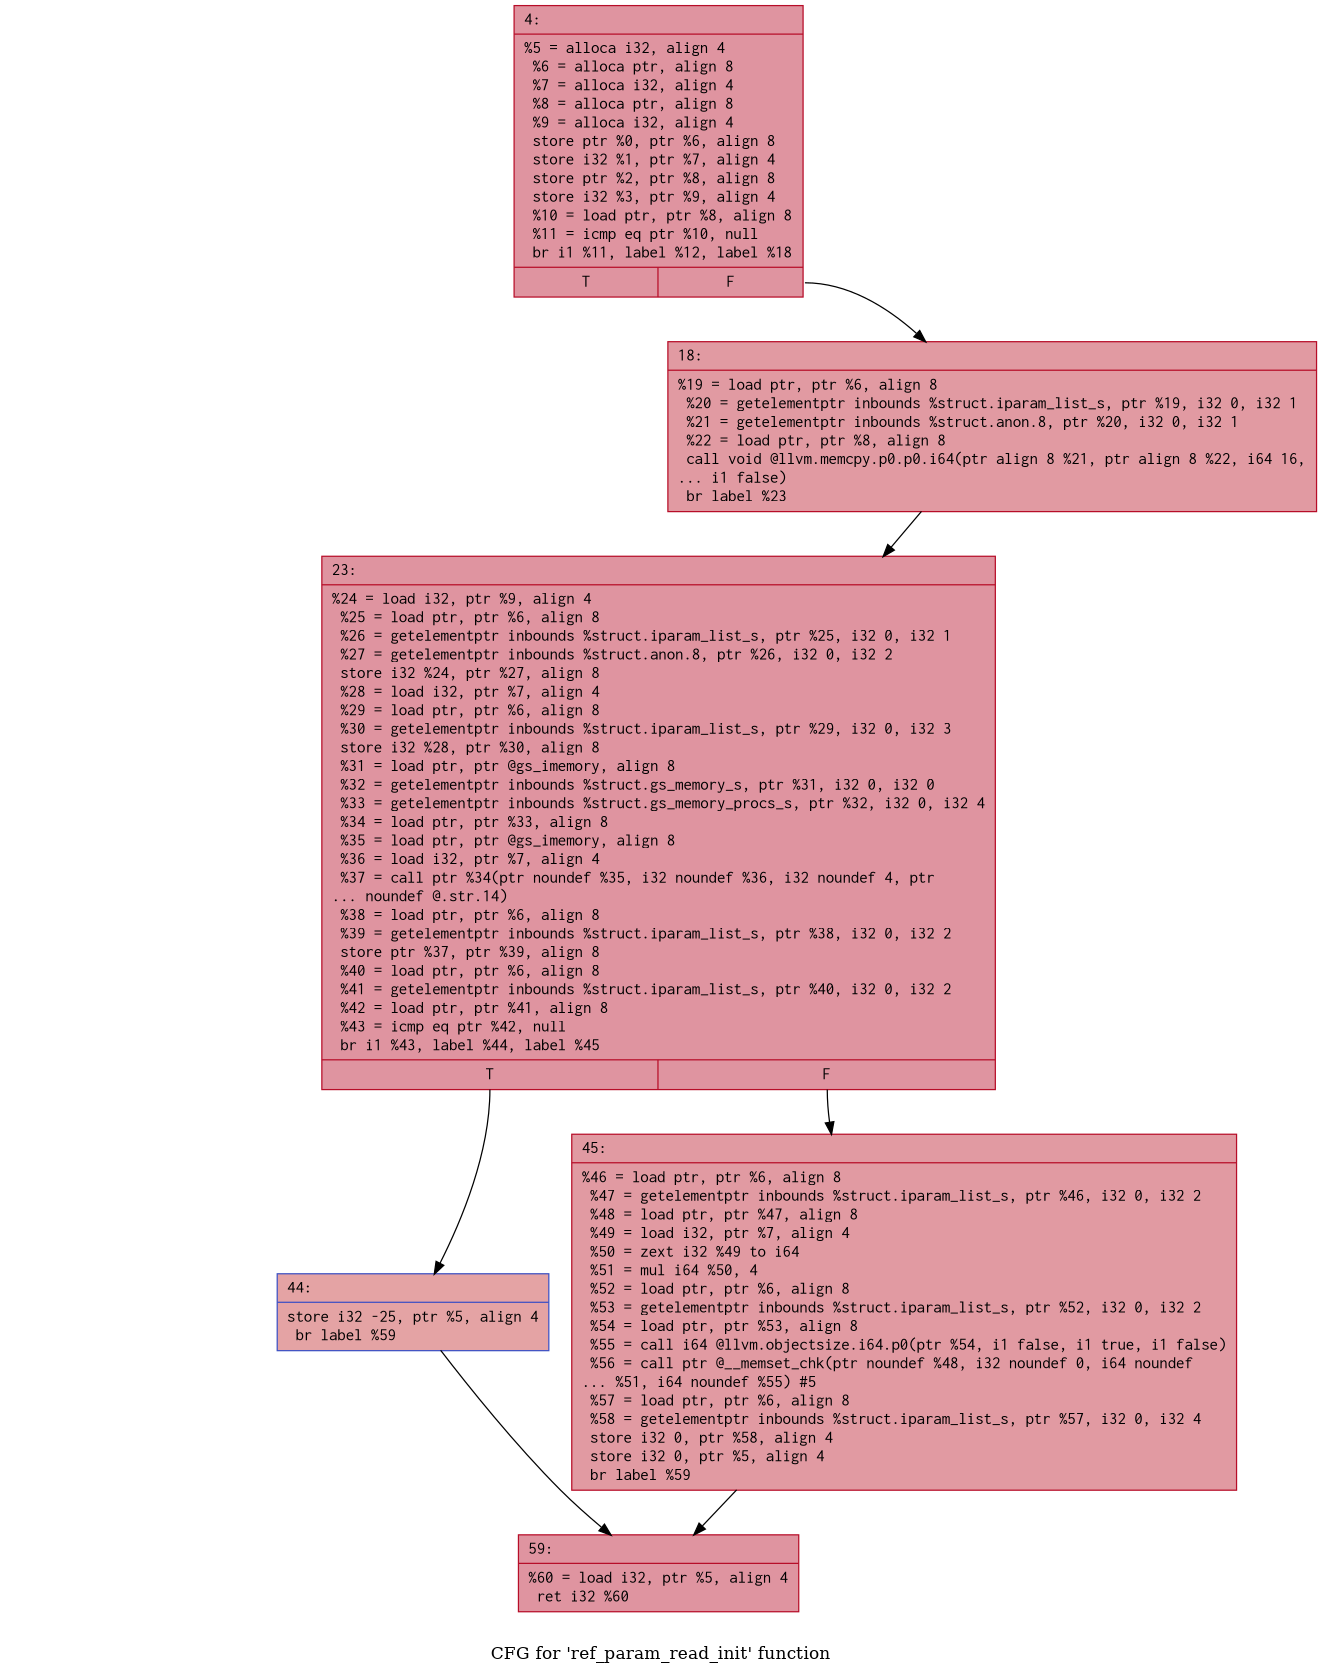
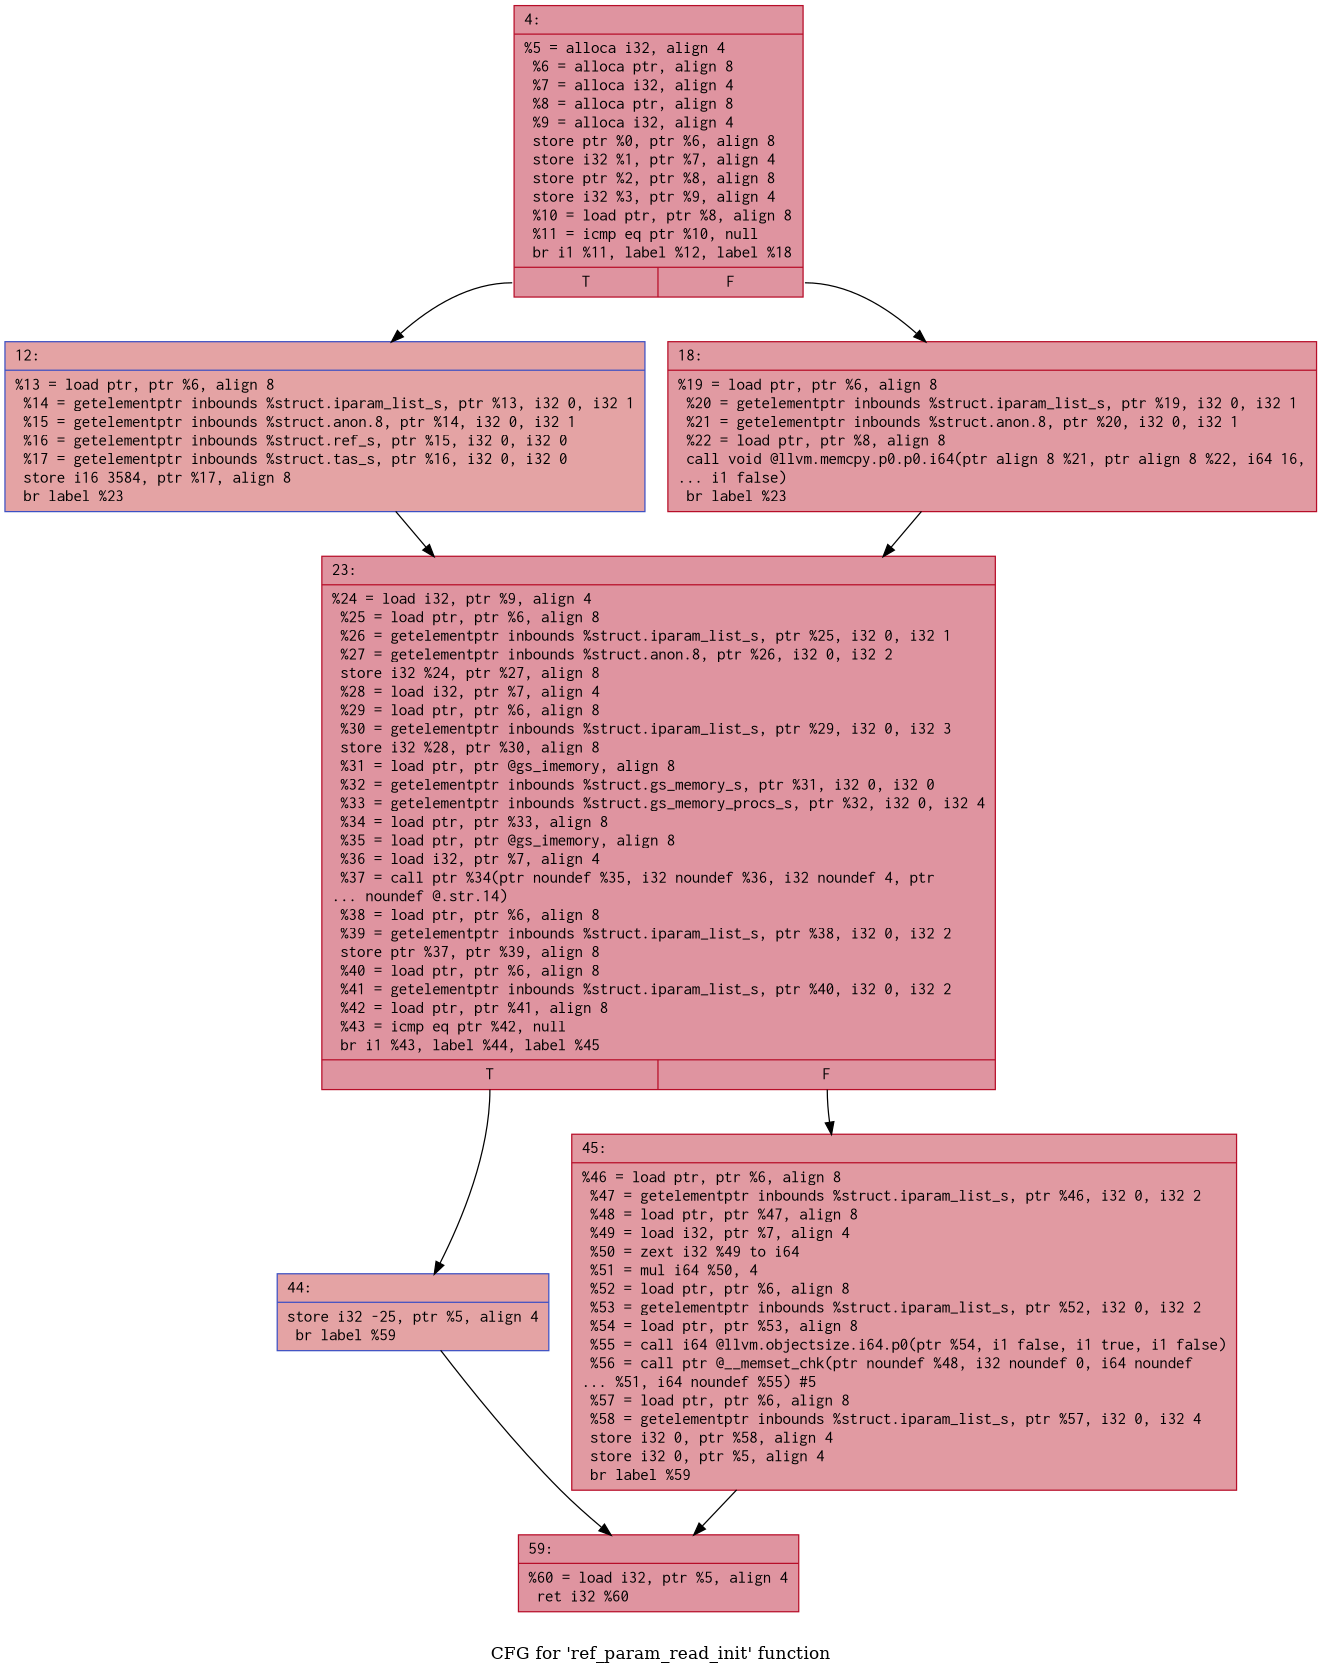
  digraph {
    label="CFG for 'ref_param_read_init' function"
    node [color="#b70d28ff" fillcolor="#b70d2870" fontname=Courier shape=record style=filled]
    n1 [label="{4:\l|  %5 = alloca i32, align 4\l  %6 = alloca ptr, align 8\l  %7 = alloca i32, align 4\l  %8 = alloca ptr, align 8\l  %9 = alloca i32, align 4\l  store ptr %0, ptr %6, align 8\l  store i32 %1, ptr %7, align 4\l  store ptr %2, ptr %8, align 8\l  store i32 %3, ptr %9, align 4\l  %10 = load ptr, ptr %8, align 8\l  %11 = icmp eq ptr %10, null\l  br i1 %11, label %12, label %18\l|{<s0>T|<s1>F}}"]
+   n2 [color="#3d50c3ff" fillcolor="#c32e3170" label="{12:\l|  %13 = load ptr, ptr %6, align 8\l  %14 = getelementptr inbounds %struct.iparam_list_s, ptr %13, i32 0, i32 1\l  %15 = getelementptr inbounds %struct.anon.8, ptr %14, i32 0, i32 1\l  %16 = getelementptr inbounds %struct.ref_s, ptr %15, i32 0, i32 0\l  %17 = getelementptr inbounds %struct.tas_s, ptr %16, i32 0, i32 0\l  store i16 3584, ptr %17, align 8\l  br label %23\l}"]
    n3 [fillcolor="#bb1b2c70" label="{18:\l|  %19 = load ptr, ptr %6, align 8\l  %20 = getelementptr inbounds %struct.iparam_list_s, ptr %19, i32 0, i32 1\l  %21 = getelementptr inbounds %struct.anon.8, ptr %20, i32 0, i32 1\l  %22 = load ptr, ptr %8, align 8\l  call void @llvm.memcpy.p0.p0.i64(ptr align 8 %21, ptr align 8 %22, i64 16,\l... i1 false)\l  br label %23\l}"]
    n4 [label="{23:\l|  %24 = load i32, ptr %9, align 4\l  %25 = load ptr, ptr %6, align 8\l  %26 = getelementptr inbounds %struct.iparam_list_s, ptr %25, i32 0, i32 1\l  %27 = getelementptr inbounds %struct.anon.8, ptr %26, i32 0, i32 2\l  store i32 %24, ptr %27, align 8\l  %28 = load i32, ptr %7, align 4\l  %29 = load ptr, ptr %6, align 8\l  %30 = getelementptr inbounds %struct.iparam_list_s, ptr %29, i32 0, i32 3\l  store i32 %28, ptr %30, align 8\l  %31 = load ptr, ptr @gs_imemory, align 8\l  %32 = getelementptr inbounds %struct.gs_memory_s, ptr %31, i32 0, i32 0\l  %33 = getelementptr inbounds %struct.gs_memory_procs_s, ptr %32, i32 0, i32 4\l  %34 = load ptr, ptr %33, align 8\l  %35 = load ptr, ptr @gs_imemory, align 8\l  %36 = load i32, ptr %7, align 4\l  %37 = call ptr %34(ptr noundef %35, i32 noundef %36, i32 noundef 4, ptr\l... noundef @.str.14)\l  %38 = load ptr, ptr %6, align 8\l  %39 = getelementptr inbounds %struct.iparam_list_s, ptr %38, i32 0, i32 2\l  store ptr %37, ptr %39, align 8\l  %40 = load ptr, ptr %6, align 8\l  %41 = getelementptr inbounds %struct.iparam_list_s, ptr %40, i32 0, i32 2\l  %42 = load ptr, ptr %41, align 8\l  %43 = icmp eq ptr %42, null\l  br i1 %43, label %44, label %45\l|{<s0>T|<s1>F}}"]
    n5 [color="#3d50c3ff" fillcolor="#c32e3170" label="{44:\l|  store i32 -25, ptr %5, align 4\l  br label %59\l}"]
    n6 [fillcolor="#bb1b2c70" label="{45:\l|  %46 = load ptr, ptr %6, align 8\l  %47 = getelementptr inbounds %struct.iparam_list_s, ptr %46, i32 0, i32 2\l  %48 = load ptr, ptr %47, align 8\l  %49 = load i32, ptr %7, align 4\l  %50 = zext i32 %49 to i64\l  %51 = mul i64 %50, 4\l  %52 = load ptr, ptr %6, align 8\l  %53 = getelementptr inbounds %struct.iparam_list_s, ptr %52, i32 0, i32 2\l  %54 = load ptr, ptr %53, align 8\l  %55 = call i64 @llvm.objectsize.i64.p0(ptr %54, i1 false, i1 true, i1 false)\l  %56 = call ptr @__memset_chk(ptr noundef %48, i32 noundef 0, i64 noundef\l... %51, i64 noundef %55) #5\l  %57 = load ptr, ptr %6, align 8\l  %58 = getelementptr inbounds %struct.iparam_list_s, ptr %57, i32 0, i32 4\l  store i32 0, ptr %58, align 4\l  store i32 0, ptr %5, align 4\l  br label %59\l}"]
    n7 [label="{59:\l|  %60 = load i32, ptr %5, align 4\l  ret i32 %60\l}"]
+   n1 -> n2 [tailport=s0]
    n1 -> n3 [tailport=s1]
+   n2 -> n4
    n3 -> n4
    n4 -> n5 [tailport=s0]
    n4 -> n6 [tailport=s1]
    n5 -> n7
    n6 -> n7
  }
